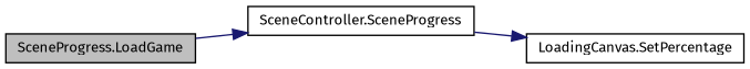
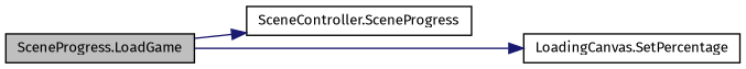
  digraph {
    fontname="Fira Sans"
    rankdir=LR
    node [color=black fontname="Fira Sans" fontsize=10 shape=record]
    edge [color=midnightblue fontname="Fira Sans" fontsize=10 labelfontname=Helvetica labelfontsize=10 style=solid]
    n1 [fillcolor=grey75 fontcolor=black height=0.2 label="SceneProgress.LoadGame" style=filled width=0.4]
    n2 [height=0.2 label="SceneController.SceneProgress" width=0.4]
    n3 [height=0.2 label="LoadingCanvas.SetPercentage" width=0.4]
    n1 -> n2
-   n2 -> n3
+   n1 -> n3
  }
